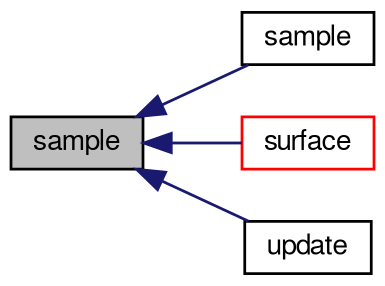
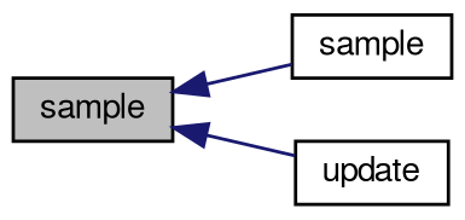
  digraph {
    rankdir=LR
    node [color=black fontname=FreeSans fontsize=10 shape=record]
    edge [color=midnightblue dir=back fontname=FreeSans fontsize=10 labelfontname=FreeSans labelfontsize=10 style=solid]
    n1 [fillcolor=grey75 fontcolor=black height=0.2 label=sample style=filled width=0.4]
    n2 [height=0.2 label=sample width=0.4]
-   n3 [color=red height=0.2 label=surface width=0.4]
    n4 [height=0.2 label=update width=0.4]
    n1 -> n2
-   n1 -> n3
    n1 -> n4
  }
